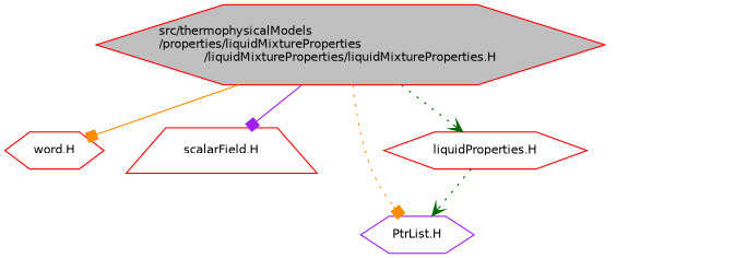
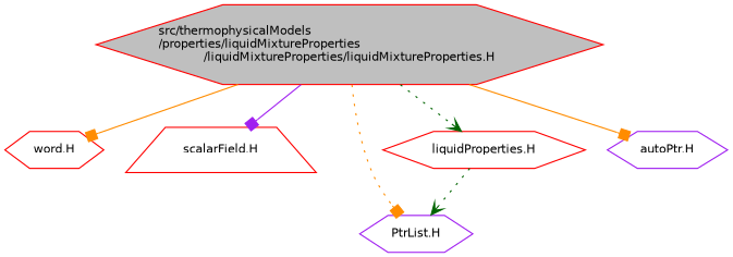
  digraph {
    node [color=red fontname=Helvetica fontsize=10 shape=hexagon]
    edge [arrowhead=box color=darkorange fontname=Helvetica fontsize=10 labelfontname=Helvetica labelfontsize=10 style=solid]
    n1 [fillcolor=grey75 fontcolor=black height=0.2 label="src/thermophysicalModels\l/properties/liquidMixtureProperties\l/liquidMixtureProperties/liquidMixtureProperties.H" style=filled width=0.4]
    n2 [height=0.2 label="word.H" width=0.4]
    n3 [height=0.2 label="scalarField.H" shape=trapezium width=0.4]
    n4 [color=purple height=0.2 label="PtrList.H" width=0.4]
    n5 [height=0.2 label="liquidProperties.H" width=0.4]
+   n6 [color=purple height=0.2 label="autoPtr.H" width=0.4]
    n1 -> n2
    n1 -> n3 [color=purple]
    n1 -> n4 [style=dotted]
    n1 -> n5 [arrowhead=vee color=darkgreen style=dotted]
+   n1 -> n6
    n5 -> n4 [arrowhead=vee color=darkgreen style=dotted]
  }
